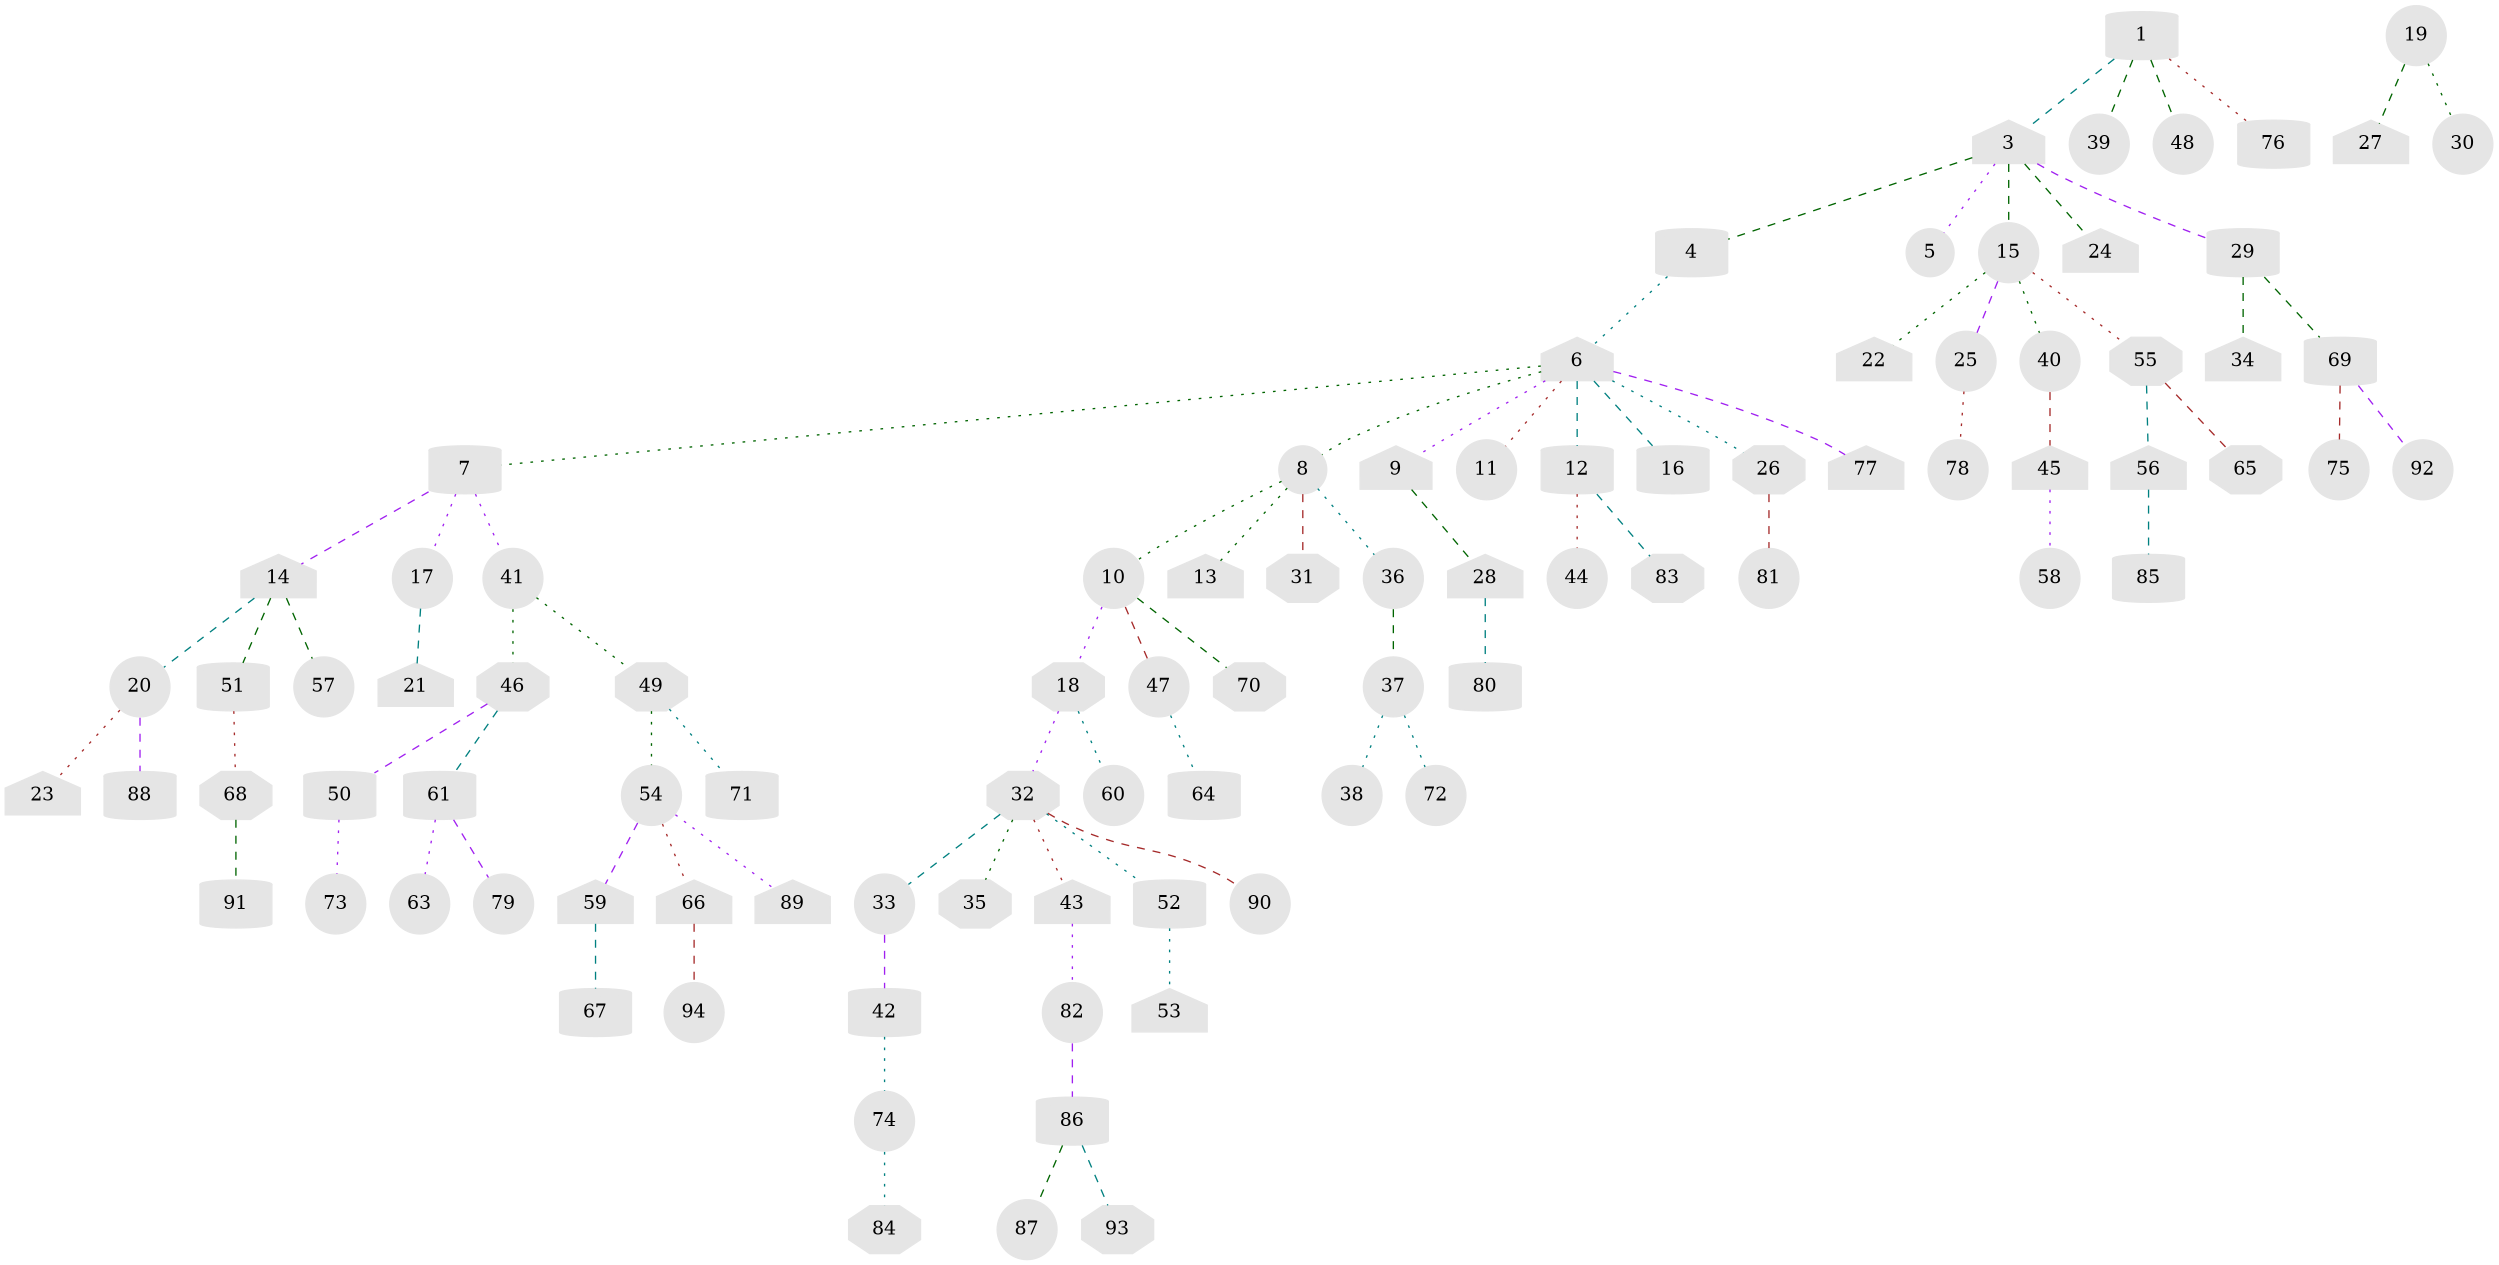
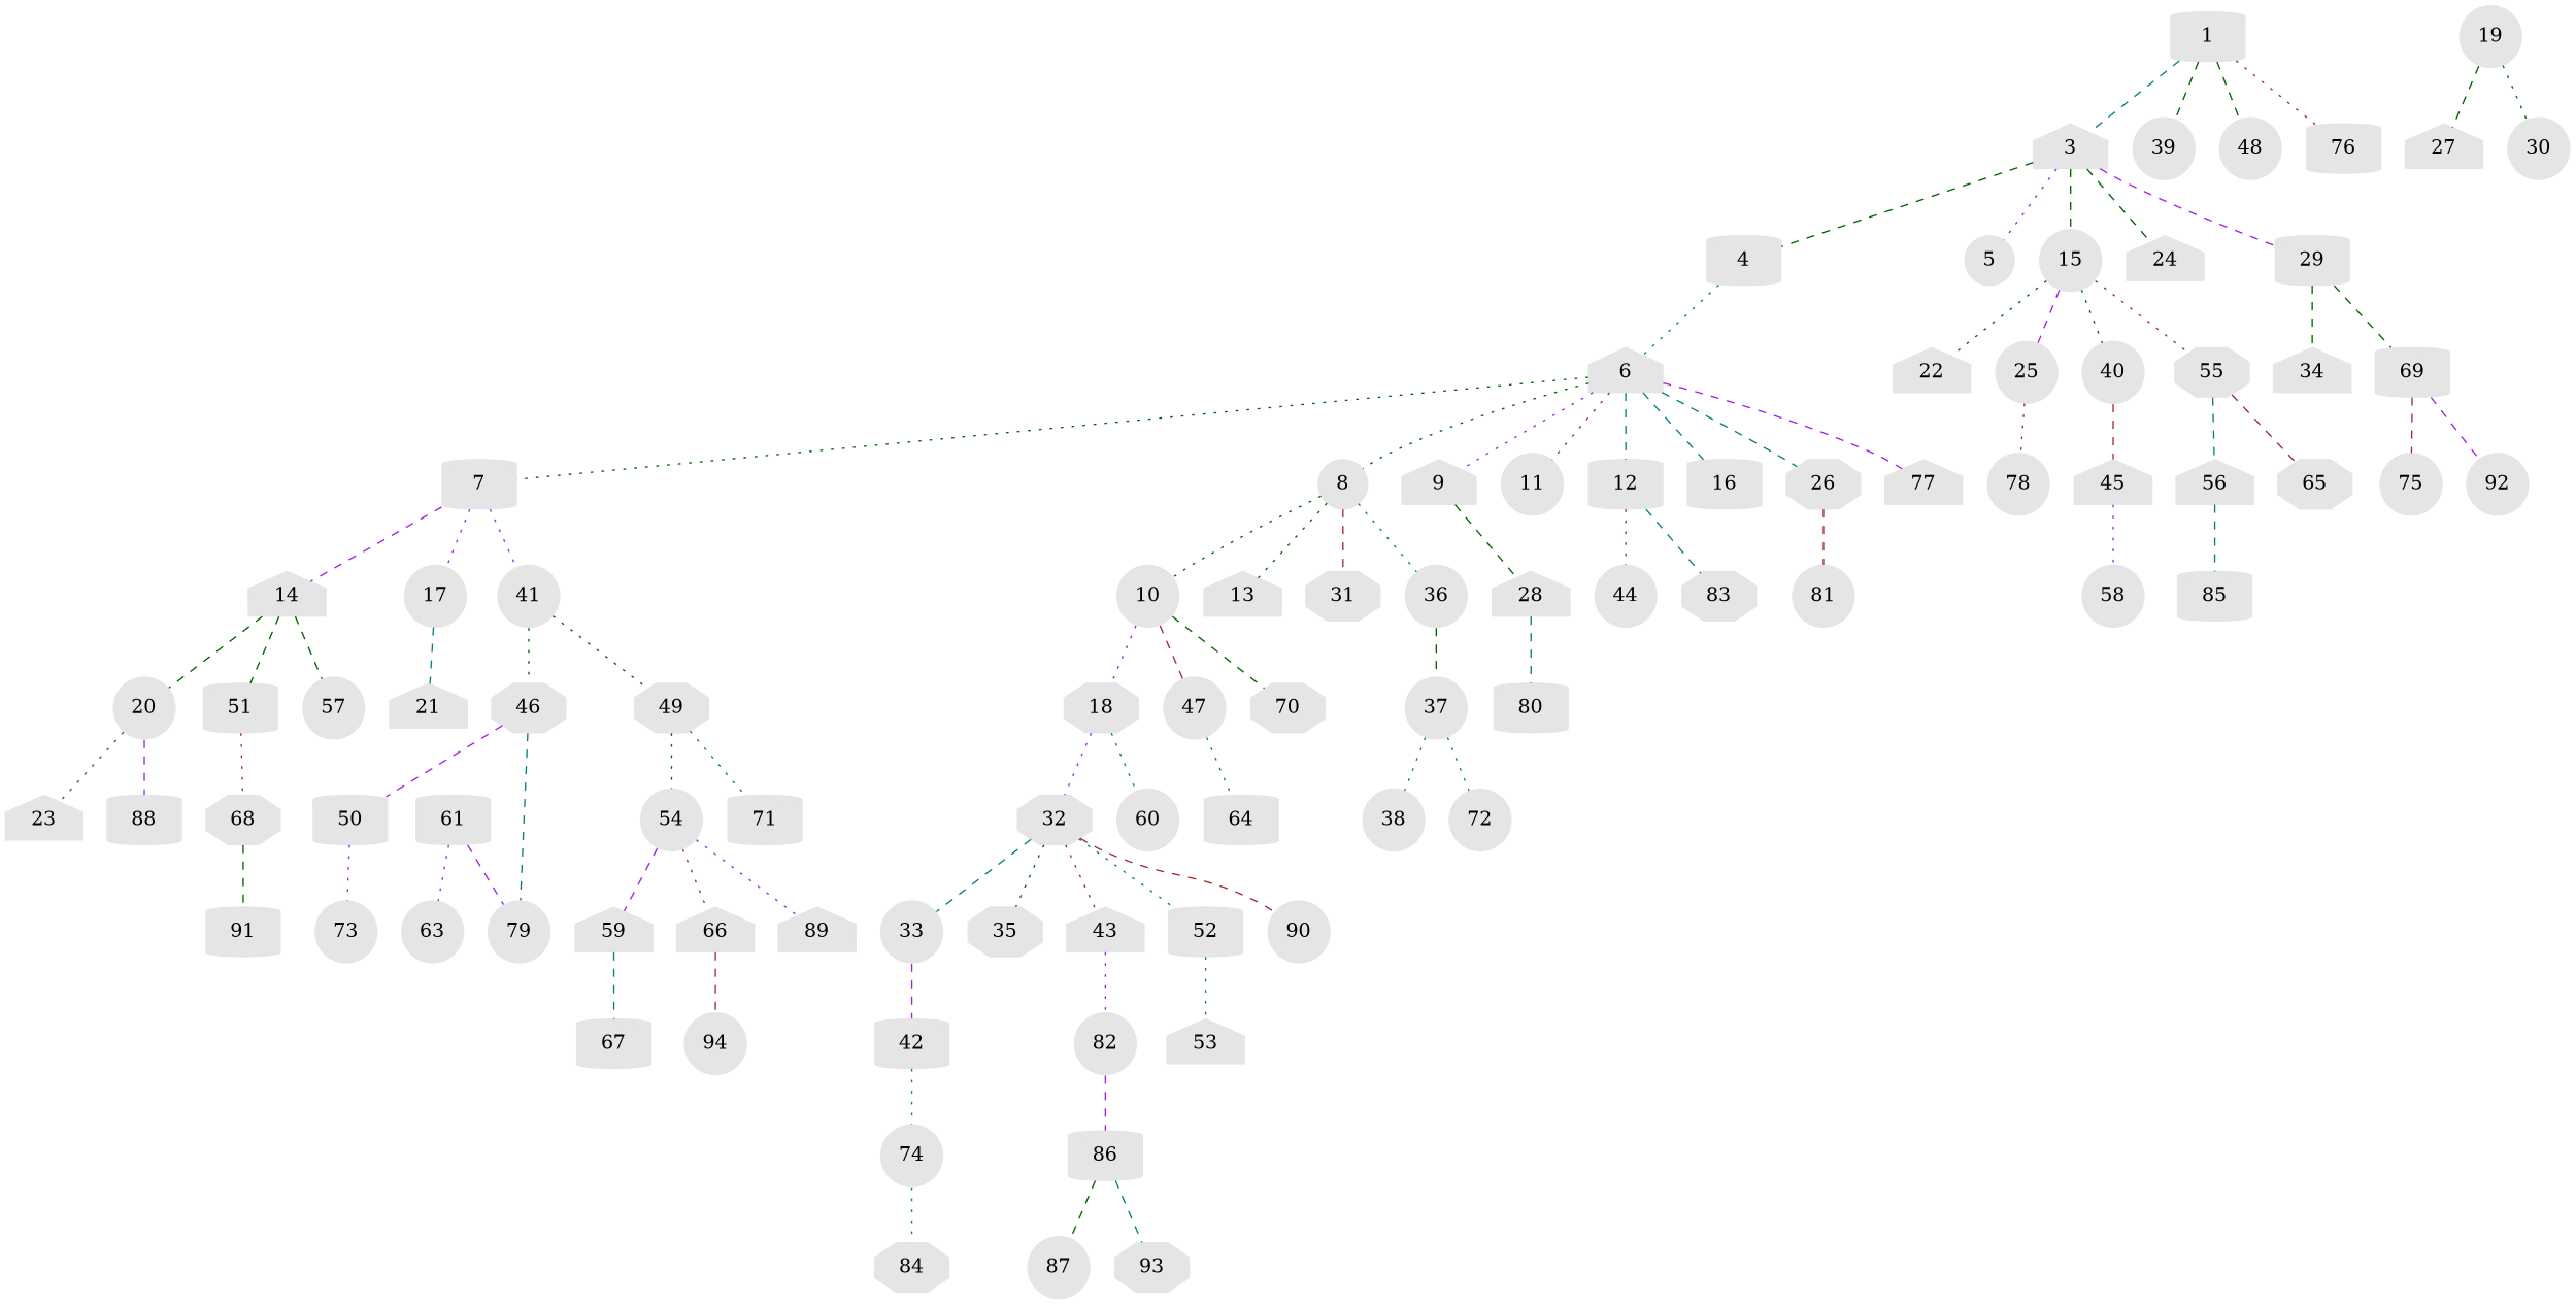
  graph {
    node [color=gray90 shape=circle style=filled]
    edge [color=darkgreen style=dashed]
    1 [shape=cylinder]
    3 [shape=house]
    39
    48
    76 [shape=cylinder]
    4 [shape=cylinder]
    5
    15
    24 [shape=house]
    29 [shape=cylinder]
    27 [shape=house]
    19
    30
    6 [shape=house]
    22 [shape=house]
    25
    40
    55 [shape=octagon]
    34 [shape=house]
    69 [shape=cylinder]
    7 [shape=cylinder]
    8
    9 [shape=house]
    11
    12 [shape=cylinder]
    16 [shape=cylinder]
    26 [shape=octagon]
    77 [shape=house]
    14 [shape=house]
    17
    41
    10
    13 [shape=house]
    31 [shape=octagon]
    36
    28 [shape=house]
    44
    83 [shape=octagon]
    81
    20
    51 [shape=cylinder]
    57
    21 [shape=house]
    46 [shape=octagon]
    49 [shape=octagon]
    18 [shape=octagon]
    47
    70 [shape=octagon]
    37
    80 [shape=cylinder]
    32 [shape=octagon]
    60
    64 [shape=cylinder]
    23 [shape=house]
    88 [shape=cylinder]
    68 [shape=octagon]
    78
    45 [shape=house]
    56 [shape=house]
    65 [shape=octagon]
    33
    35 [shape=octagon]
    43 [shape=house]
    52 [shape=cylinder]
    90
    75
    92
    42 [shape=cylinder]
    82
    53 [shape=house]
    74
    38
    72
    58
    50 [shape=cylinder]
    61 [shape=cylinder]
    54
    71 [shape=cylinder]
    84 [shape=octagon]
    86 [shape=cylinder]
    73
    63
    79
    59 [shape=house]
    66 [shape=house]
    89 [shape=house]
    91 [shape=cylinder]
    67 [shape=cylinder]
    94
    85 [shape=cylinder]
    87
    93 [shape=octagon]
    1 -- 3 [color=teal]
    1 -- 39
    1 -- 48
    1 -- 76 [color=brown style=dotted]
    3 -- 4
    3 -- 5 [color=purple style=dotted]
    3 -- 15
    3 -- 24
    3 -- 29 [color=purple]
    4 -- 6 [color=teal style=dotted]
    15 -- 22 [style=dotted]
    15 -- 25 [color=purple]
    15 -- 40 [style=dotted]
    15 -- 55 [color=brown style=dotted]
    29 -- 34
    29 -- 69
    19 -- 27
    19 -- 30 [style=dotted]
    6 -- 7 [style=dotted]
    6 -- 8 [style=dotted]
    6 -- 9 [color=purple style=dotted]
    6 -- 11 [color=brown style=dotted]
    6 -- 12 [color=teal]
    6 -- 16 [color=teal]
-   6 -- 26 [color=teal style=dotted]
+   6 -- 26 [color=teal]
    6 -- 77 [color=purple]
    25 -- 78 [color=brown style=dotted]
    40 -- 45 [color=brown]
    55 -- 56 [color=teal]
    55 -- 65 [color=brown]
    69 -- 75 [color=brown]
    69 -- 92 [color=purple]
    7 -- 14 [color=purple]
    7 -- 17 [color=purple style=dotted]
    7 -- 41 [color=purple style=dotted]
    8 -- 10 [style=dotted]
    8 -- 13 [style=dotted]
    8 -- 31 [color=brown]
    8 -- 36 [color=teal style=dotted]
    9 -- 28
    12 -- 44 [color=brown style=dotted]
    12 -- 83 [color=teal]
    26 -- 81 [color=brown]
-   14 -- 20 [color=teal]
+   14 -- 20
    14 -- 51
    14 -- 57
    17 -- 21 [color=teal]
    41 -- 46 [style=dotted]
    41 -- 49 [style=dotted]
    10 -- 18 [color=purple style=dotted]
    10 -- 47 [color=brown]
    10 -- 70
    36 -- 37
    28 -- 80 [color=teal]
    20 -- 23 [color=brown style=dotted]
    20 -- 88 [color=purple]
    51 -- 68 [color=brown style=dotted]
    46 -- 50 [color=purple]
-   46 -- 61 [color=teal]
+   46 -- 79 [color=teal]
    49 -- 54 [style=dotted]
    49 -- 71 [color=teal style=dotted]
    18 -- 32 [color=purple style=dotted]
    18 -- 60 [color=teal style=dotted]
    47 -- 64 [color=teal style=dotted]
    37 -- 38 [color=teal style=dotted]
    37 -- 72 [color=teal style=dotted]
    32 -- 33 [color=teal]
    32 -- 35 [style=dotted]
    32 -- 43 [color=brown style=dotted]
    32 -- 52 [color=teal style=dotted]
    32 -- 90 [color=brown]
    68 -- 91
    45 -- 58 [color=purple style=dotted]
    56 -- 85 [color=teal]
    33 -- 42 [color=purple]
    43 -- 82 [color=purple style=dotted]
    52 -- 53 [color=teal style=dotted]
    42 -- 74 [color=teal style=dotted]
    82 -- 86 [color=purple]
    74 -- 84 [color=teal style=dotted]
    50 -- 73 [color=purple style=dotted]
    61 -- 63 [color=purple style=dotted]
    61 -- 79 [color=purple]
    54 -- 59 [color=purple]
    54 -- 66 [color=brown style=dotted]
    54 -- 89 [color=purple style=dotted]
    86 -- 87
    86 -- 93 [color=teal]
    59 -- 67 [color=teal]
    66 -- 94 [color=brown]
  }
